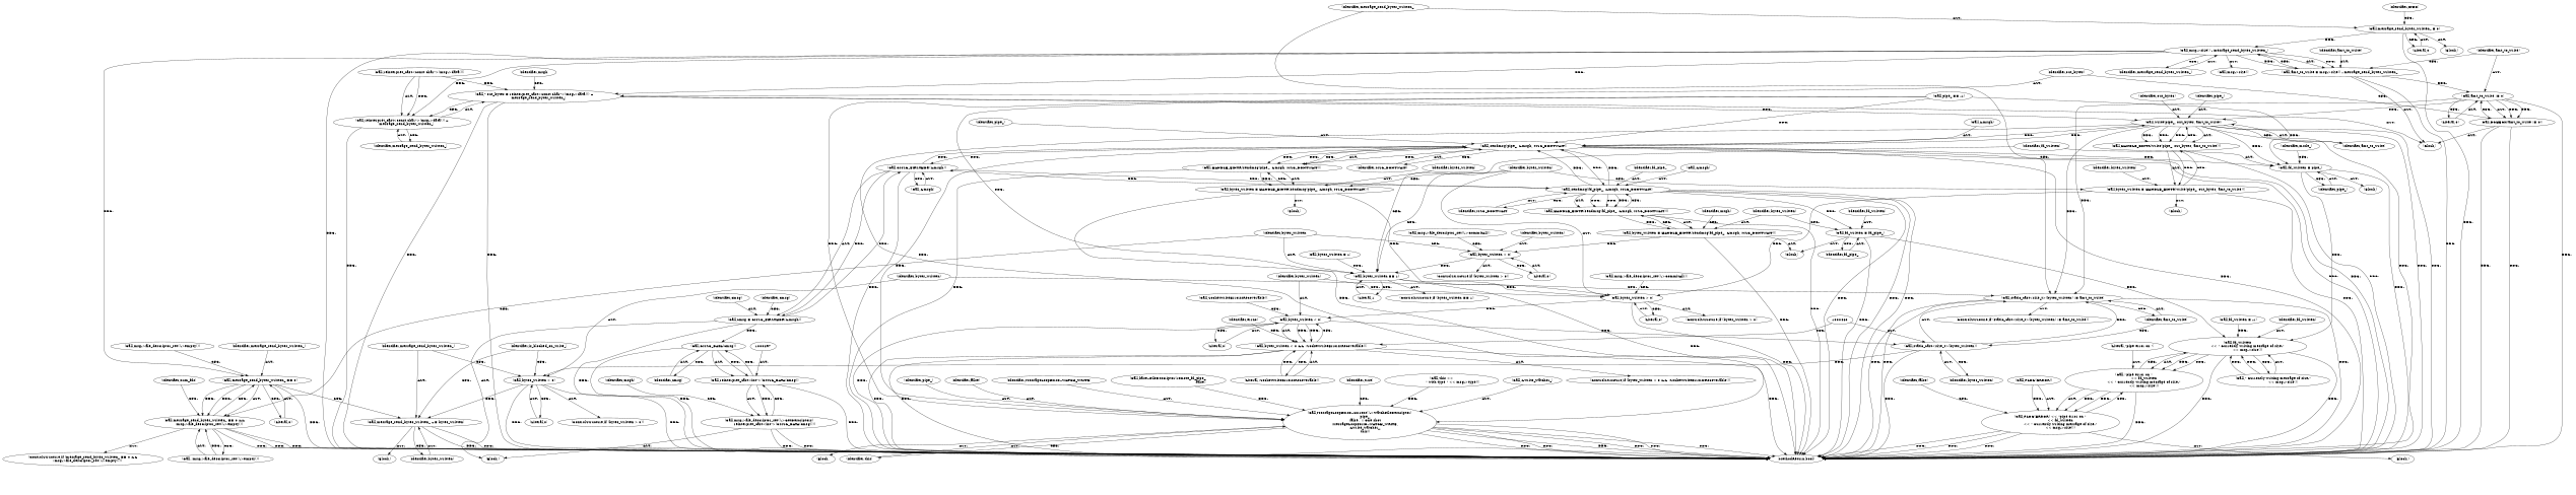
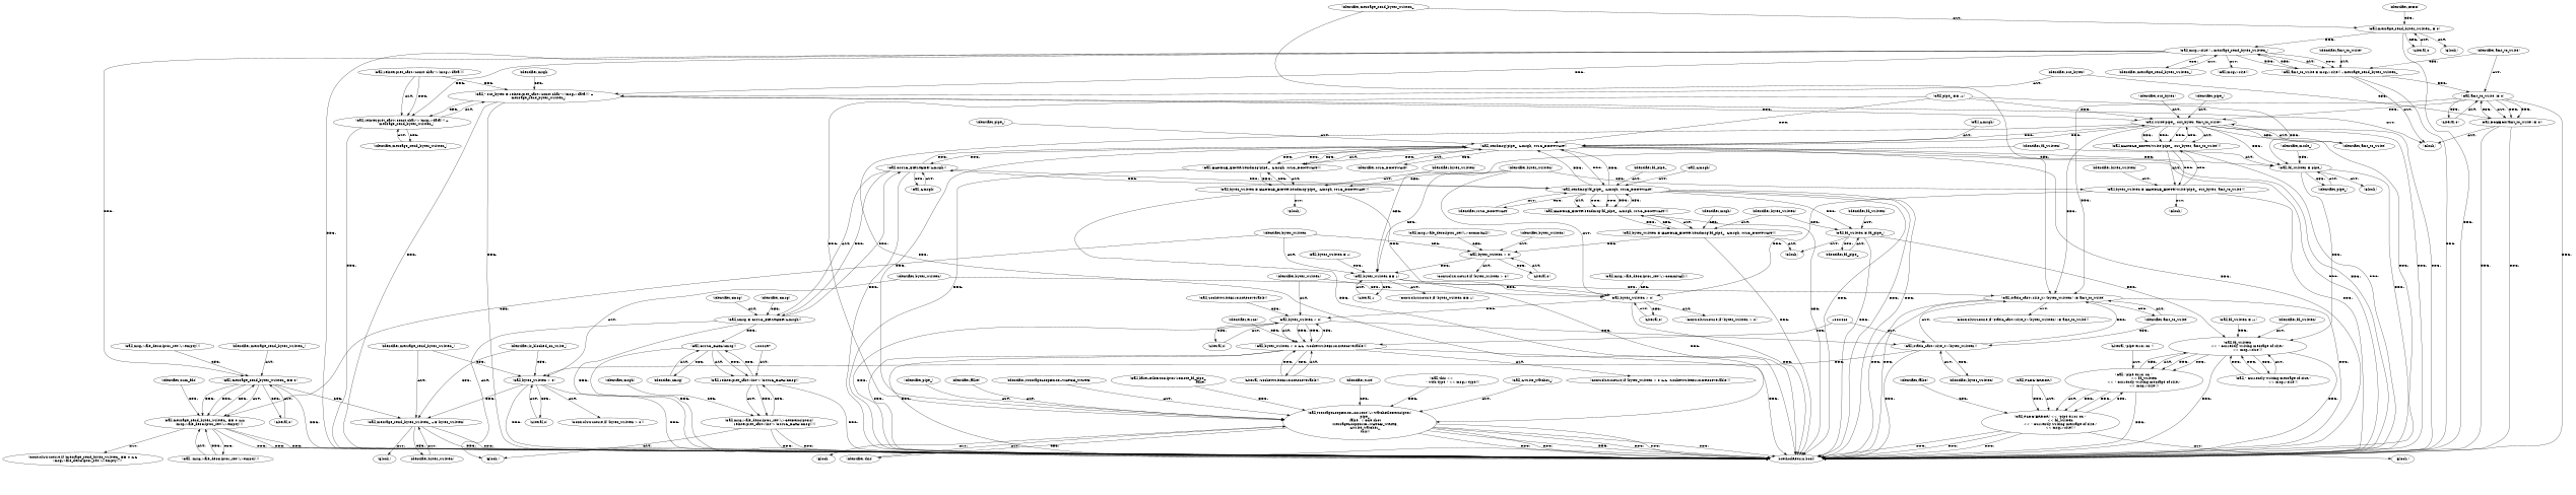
  digraph {
    fontname="DejaVu Serif"
    node [fontname="DejaVu Serif"]
    edge [fontname="DejaVu Serif"]
    n1 [label="(Call,message_send_bytes_written_ = 0)"]
    n2 [label="(Call,msg->size() - message_send_bytes_written_)"]
    n3 [label="(Literal,0)"]
    n4 [label="(MethodReturn,bool)"]
    n5 [label="(Block,)"]
    n6 [label="(Call,amt_to_write = msg->size() - message_send_bytes_written_)"]
    n7 [label="(Call,* out_bytes = reinterpret_cast<const char*>(msg->data()) +\n        message_send_bytes_written_)"]
    n8 [label="(Call,reinterpret_cast<const char*>(msg->data()) +\n        message_send_bytes_written_)"]
    n9 [label="(Call,message_send_bytes_written_ == 0)"]
    n10 [label="(Identifier,message_send_bytes_written_)"]
    n11 [label="(Call,msg->size())"]
    n12 [label="(Call,amt_to_write != 0)"]
    n13 [label="(Block,)"]
    n14 [label="(Call,write(pipe_, out_bytes, amt_to_write))"]
    n15 [label="(Identifier,message_send_bytes_written_)"]
    n16 [label="(Call,message_send_bytes_written_ += bytes_written)"]
    n17 [label="(Call,message_send_bytes_written_ == 0 &&\n        !msg->file_descriptor_set()->empty())"]
    n18 [label="(Literal,0)"]
    n19 [label="(Call,DCHECK(amt_to_write != 0))"]
    n20 [label="(Call,static_cast<size_t>(bytes_written) != amt_to_write)"]
    n21 [label="(Literal,0)"]
    n22 [label="(Call,fd_written = pipe_)"]
    n23 [label="(Call,HANDLE_EINTR(write(pipe_, out_bytes, amt_to_write)))"]
    n24 [label="(Call,sendmsg(pipe_, &msgh, MSG_DONTWAIT))"]
    n25 [label="(Call,MessageLoopForIO::current()->WatchFileDescriptor(\n          pipe_,\n          false,  // One shot\n          MessageLoopForIO::WATCH_WRITE,\n          &write_watcher_,\n          this))"]
    n26 [label="(Identifier,amt_to_write)"]
    n27 [label="(ControlStructure,if (static_cast<size_t>(bytes_written) != amt_to_write))"]
    n28 [label="(Identifier,amt_to_write)"]
    n29 [label="(Call,fd_written\n                  << \" Currently writing message of size:\"\n                  << msg->size())"]
    n30 [label="(Block,)"]
    n31 [label="(Identifier,pipe_)"]
    n32 [label="(Call,bytes_written = HANDLE_EINTR(write(pipe_, out_bytes, amt_to_write)))"]
    n33 [label="(Call,CMSG_FIRSTHDR(&msgh))"]
    n34 [label="(Call,sendmsg(fd_pipe_, &msgh, MSG_DONTWAIT))"]
    n35 [label="(Call,HANDLE_EINTR(sendmsg(pipe_, &msgh, MSG_DONTWAIT)))"]
    n36 [label="(Identifier,MSG_DONTWAIT)"]
    n37 [label="(Block,)"]
    n38 [label="(Identifier,this)"]
    n39 [label="(Call,\"pipe error on \"\n                  << fd_written\n                  << \" Currently writing message of size:\"\n                  << msg->size())"]
    n40 [label="(Call,\" Currently writing message of size:\"\n                  << msg->size())"]
    n41 [label="(Call,PLOG(ERROR) << \"pipe error on \"\n                  << fd_written\n                  << \" Currently writing message of size:\"\n                  << msg->size())"]
    n42 [label="(Block,)"]
    n43 [label="(Call,bytes_written > 0)"]
    n44 [label="(Block,)"]
    n45 [label="(Call,bytes_written < 0)"]
    n46 [label="(ControlStructure,if (bytes_written > 0))"]
    n47 [label="(Literal,0)"]
    n48 [label="(Call,bytes_written < 0 && !SocketWriteErrorIsRecoverable())"]
    n49 [label="(Call,static_cast<size_t>(bytes_written))"]
    n50 [label="(Literal,0)"]
    n51 [label="(ControlStructure,if (bytes_written < 0 && !SocketWriteErrorIsRecoverable()))"]
    n52 [label="(Literal,!SocketWriteErrorIsRecoverable())"]
    n53 [label="(Call,bytes_written > 0)"]
    n54 [label="(Identifier,bytes_written)"]
    n55 [label="(Literal,0)"]
    n56 [label="(ControlStructure,if (bytes_written > 0))"]
    n57 [label="(Block,)"]
    n58 [label="(Identifier,bytes_written)"]
    n59 [label="(Call,cmsg = CMSG_FIRSTHDR(&msgh))"]
    n60 [label="(Call,&msgh)"]
    n61 [label="(Call,fd_written = fd_pipe_)"]
    n62 [label="(Call,HANDLE_EINTR(sendmsg(fd_pipe_, &msgh, MSG_DONTWAIT)))"]
    n63 [label="(Identifier,MSG_DONTWAIT)"]
    n64 [label="(Call,bytes_written = HANDLE_EINTR(sendmsg(pipe_, &msgh, MSG_DONTWAIT)))"]
    n65 [label="(Call,CMSG_DATA(cmsg))"]
    n66 [label="(Block,)"]
    n67 [label="(Call,reinterpret_cast<int*>(CMSG_DATA(cmsg)))"]
    n68 [label="(Identifier,cmsg)"]
    n69 [label="(Call,msg->file_descriptor_set()->GetDescriptors(\n          reinterpret_cast<int*>(CMSG_DATA(cmsg))))"]
    n70 [label="(Identifier,fd_pipe_)"]
    n71 [label="(Block,)"]
    n72 [label="(Call,bytes_written = HANDLE_EINTR(sendmsg(fd_pipe_, &msgh, MSG_DONTWAIT)))"]
    n73 [label="(Call,bytes_written > 0)"]
    n74 [label="(Call,bytes_written == 1)"]
    n75 [label="(ControlStructure,if (bytes_written > 0))"]
    n76 [label="(Literal,0)"]
    n77 [label="(ControlStructure,if (bytes_written == 1))"]
    n78 [label="(Literal,1)"]
    n79 [label="(Block,)"]
    n80 [label="(ControlStructure,if (message_send_bytes_written_ == 0 &&\n        !msg->file_descriptor_set()->empty()))"]
    n81 [label="(Call,!msg->file_descriptor_set()->empty())"]
    n82 [label="(Call,msg->file_descriptor_set()->CommitAll())"]
    n83 [label="(Identifier,is_blocked_on_write_)"]
    n84 [label="(Identifier,msgh)"]
    n85 [label="(Identifier,MessageLoopForIO::WATCH_WRITE)"]
    n86 [label="(Identifier,bytes_written)"]
    n87 [label="(Identifier,msgh)"]
    n88 [label="(Literal,\"pipe error on \")"]
    n89 [label="(Identifier,cmsg)"]
    n90 [label="(Call,base::FileDescriptor(remote_fd_pipe_,\n                                                           false))"]
    n91 [label="(Identifier,errno)"]
    n92 [label="(Identifier,fd_written)"]
    n93 [label="(Identifier,out_bytes)"]
    n94 [label="(Identifier,message_send_bytes_written_)"]
    n95 [label="(Identifier,bytes_written)"]
    n96 [label="(Call,fd_written = -1)"]
    n97 [label="(Identifier,pipe_)"]
    n98 [label="(Identifier,message_send_bytes_written_)"]
    n99 [label="(Identifier,fd_written)"]
    n100 [label="(Identifier,true)"]
    n101 [label="(Identifier,false)"]
    n102 [label="(Identifier,out_bytes)"]
    n103 [label="(Identifier,num_fds)"]
    n104 [label="(Call,bytes_written = 1)"]
    n105 [label="(Identifier,msgh)"]
    n106 [label="(Identifier,bytes_written)"]
    n107 [label="(Identifier,bytes_written)"]
    n108 [label="(Identifier,pipe_)"]
    n109 [label="(Identifier,mode_)"]
    n110 [label="(Call,SocketWriteErrorIsRecoverable())"]
    n111 [label="(Call,pipe_ == -1)"]
    n112 [label="(Call,reinterpret_cast<const char*>(msg->data()))"]
    n113 [label="(Identifier,bytes_written)"]
    n114 [label="(Identifier,amt_to_write)"]
    n115 [label="(Call,this <<\n                    \" with type \" << msg->type())"]
    n116 [label="(Identifier,bytes_written)"]
    n117 [label="(Identifier,bytes_written)"]
    n118 [label="(Call,&msgh)"]
    n119 [label="(Call,msg->file_descriptor_set()->empty())"]
    n120 [label="(Call,&write_watcher_)"]
    n121 [label="(Identifier,fd_pipe_)"]
    n122 [label="(Identifier,amt_to_write)"]
    n123 [label="(Identifier,cmsg)"]
    n124 [label="(Call,msg->file_descriptor_set()->CommitAll())"]
    n125 [label="(Call,PLOG(ERROR))"]
    n126 [label="(Identifier,INFO)"]
    n127 [label="(Identifier,pipe_)"]
    n128 [label="(Call,&msgh)"]
    n129 [label="(Identifier,message_send_bytes_written_)"]
    n130 [label="(Identifier,fd_written)"]
    n131 [label="(Identifier,false)"]
    n132 [label="(Identifier,bytes_written)"]
    1000460
    1000297
    n1 -> n2 [label="DDG: "]
    n1 -> n3 [label="CFG: "]
    n1 -> n4 [label="DDG: "]
    n1 -> n5 [label="AST: "]
    n2 -> n4 [label="DDG: "]
    n2 -> n6 [label="AST: "]
    n2 -> n6 [label="DDG: "]
    n2 -> n6 [label="DDG: "]
    n2 -> n7 [label="DDG: "]
    n2 -> n8 [label="DDG: "]
    n2 -> n9 [label="DDG: "]
    n2 -> n10 [label="CFG: "]
    n2 -> n11 [label="AST: "]
    n3 -> n1 [label="AST: "]
    n6 -> n2 [label="CFG: "]
    n6 -> n4 [label="DDG: "]
    n6 -> n12 [label="DDG: "]
    n6 -> n13 [label="AST: "]
    n7 -> n4 [label="DDG: "]
    n7 -> n4 [label="DDG: "]
    n7 -> n8 [label="CFG: "]
    n7 -> n13 [label="AST: "]
    n7 -> n14 [label="DDG: "]
    n8 -> n4 [label="DDG: "]
    n8 -> n7 [label="AST: "]
    n8 -> n15 [label="CFG: "]
    n9 -> n4 [label="DDG: "]
    n9 -> n16 [label="CFG: "]
    n9 -> n17 [label="AST: "]
    n9 -> n17 [label="DDG: "]
    n9 -> n17 [label="DDG: "]
    n9 -> n18 [label="CFG: "]
    n10 -> n2 [label="AST: "]
    n12 -> n4 [label="DDG: "]
    n12 -> n14 [label="DDG: "]
    n12 -> n19 [label="AST: "]
    n12 -> n19 [label="DDG: "]
    n12 -> n19 [label="DDG: "]
    n12 -> n20 [label="DDG: "]
    n12 -> n21 [label="CFG: "]
    n14 -> n4 [label="DDG: "]
    n14 -> n4 [label="DDG: "]
    n14 -> n4 [label="DDG: "]
    n14 -> n20 [label="DDG: "]
    n14 -> n22 [label="DDG: "]
    n14 -> n23 [label="AST: "]
    n14 -> n23 [label="DDG: "]
    n14 -> n23 [label="DDG: "]
    n14 -> n23 [label="DDG: "]
    n14 -> n24 [label="DDG: "]
    n14 -> n25 [label="DDG: "]
    n14 -> n26 [label="CFG: "]
    n15 -> n8 [label="AST: "]
    n16 -> n4 [label="DDG: "]
    n16 -> n4 [label="DDG: "]
    n16 -> n57 [label="AST: "]
    n16 -> n58 [label="CFG: "]
    n17 -> n4 [label="DDG: "]
    n17 -> n4 [label="DDG: "]
    n17 -> n4 [label="DDG: "]
    n17 -> n9 [label="CFG: "]
    n17 -> n80 [label="AST: "]
    n17 -> n81 [label="CFG: "]
    n18 -> n9 [label="AST: "]
    n19 -> n4 [label="DDG: "]
    n19 -> n4 [label="DDG: "]
    n19 -> n12 [label="CFG: "]
    n19 -> n13 [label="AST: "]
    n20 -> n4 [label="DDG: "]
    n20 -> n4 [label="DDG: "]
    n20 -> n4 [label="DDG: "]
    n20 -> n27 [label="AST: "]
    n20 -> n28 [label="CFG: "]
    n21 -> n12 [label="AST: "]
    n22 -> n4 [label="DDG: "]
    n22 -> n29 [label="DDG: "]
    n22 -> n30 [label="AST: "]
    n22 -> n31 [label="CFG: "]
    n23 -> n4 [label="DDG: "]
    n23 -> n14 [label="CFG: "]
    n23 -> n32 [label="AST: "]
    n23 -> n32 [label="DDG: "]
    n24 -> n4 [label="DDG: "]
    n24 -> n4 [label="DDG: "]
    n24 -> n4 [label="DDG: "]
    n24 -> n14 [label="DDG: "]
    n24 -> n22 [label="DDG: "]
    n24 -> n25 [label="DDG: "]
    n24 -> n33 [label="DDG: "]
    n24 -> n34 [label="DDG: "]
    n24 -> n35 [label="AST: "]
    n24 -> n35 [label="DDG: "]
    n24 -> n35 [label="DDG: "]
    n24 -> n35 [label="DDG: "]
    n24 -> n36 [label="CFG: "]
    n25 -> n4 [label="DDG: "]
    n25 -> n4 [label="DDG: "]
    n25 -> n4 [label="DDG: "]
    n25 -> n4 [label="DDG: "]
    n25 -> n4 [label="DDG: "]
    n25 -> n4 [label="DDG: "]
    n25 -> n37 [label="AST: "]
    n25 -> n38 [label="CFG: "]
    n26 -> n14 [label="AST: "]
    n28 -> n20 [label="AST: "]
    n28 -> n49 [label="CFG: "]
    n29 -> n4 [label="DDG: "]
    n29 -> n4 [label="DDG: "]
    n29 -> n39 [label="AST: "]
    n29 -> n39 [label="DDG: "]
    n29 -> n39 [label="DDG: "]
    n29 -> n40 [label="CFG: "]
    n31 -> n22 [label="AST: "]
    n32 -> n4 [label="DDG: "]
    n32 -> n23 [label="CFG: "]
    n32 -> n43 [label="DDG: "]
    n32 -> n44 [label="AST: "]
    n33 -> n4 [label="DDG: "]
    n33 -> n24 [label="DDG: "]
    n33 -> n34 [label="DDG: "]
    n33 -> n59 [label="AST: "]
    n33 -> n59 [label="DDG: "]
    n33 -> n60 [label="CFG: "]
    n34 -> n4 [label="DDG: "]
    n34 -> n4 [label="DDG: "]
    n34 -> n4 [label="DDG: "]
    n34 -> n24 [label="DDG: "]
    n34 -> n24 [label="DDG: "]
    n34 -> n33 [label="DDG: "]
    n34 -> n61 [label="DDG: "]
    n34 -> n62 [label="AST: "]
    n34 -> n62 [label="DDG: "]
    n34 -> n62 [label="DDG: "]
    n34 -> n62 [label="DDG: "]
    n34 -> n63 [label="CFG: "]
    n35 -> n4 [label="DDG: "]
    n35 -> n24 [label="CFG: "]
    n35 -> n64 [label="AST: "]
    n35 -> n64 [label="DDG: "]
    n36 -> n24 [label="AST: "]
    n38 -> n25 [label="AST: "]
    n39 -> n4 [label="DDG: "]
    n39 -> n29 [label="CFG: "]
    n39 -> n41 [label="AST: "]
    n39 -> n41 [label="DDG: "]
    n39 -> n41 [label="DDG: "]
    n40 -> n29 [label="AST: "]
    n40 -> n29 [label="DDG: "]
    n40 -> n29 [label="DDG: "]
    n41 -> n4 [label="DDG: "]
    n41 -> n4 [label="DDG: "]
    n41 -> n4 [label="DDG: "]
    n41 -> n39 [label="CFG: "]
    n41 -> n42 [label="AST: "]
    n43 -> n4 [label="DDG: "]
    n43 -> n45 [label="DDG: "]
    n43 -> n46 [label="AST: "]
    n43 -> n47 [label="CFG: "]
    n45 -> n4 [label="DDG: "]
    n45 -> n48 [label="AST: "]
    n45 -> n48 [label="DDG: "]
    n45 -> n48 [label="DDG: "]
    n45 -> n49 [label="DDG: "]
    n45 -> n50 [label="CFG: "]
    n47 -> n43 [label="AST: "]
    n48 -> n4 [label="DDG: "]
    n48 -> n4 [label="DDG: "]
    n48 -> n4 [label="DDG: "]
    n48 -> n45 [label="CFG: "]
    n48 -> n51 [label="AST: "]
    n48 -> n52 [label="CFG: "]
    n49 -> n4 [label="DDG: "]
    n49 -> n20 [label="AST: "]
    n49 -> n20 [label="DDG: "]
    n49 -> n53 [label="DDG: "]
    n49 -> n54 [label="CFG: "]
    n50 -> n45 [label="AST: "]
    n52 -> n48 [label="AST: "]
    n52 -> n48 [label="DDG: "]
    n53 -> n4 [label="DDG: "]
    n53 -> n4 [label="DDG: "]
    n53 -> n16 [label="DDG: "]
    n53 -> n55 [label="CFG: "]
    n53 -> n56 [label="AST: "]
    n54 -> n49 [label="AST: "]
    n55 -> n53 [label="AST: "]
    n58 -> n16 [label="AST: "]
    n59 -> n4 [label="DDG: "]
    n59 -> n33 [label="DDG: "]
    n59 -> n65 [label="DDG: "]
    n59 -> n66 [label="AST: "]
    n60 -> n33 [label="AST: "]
    n61 -> n4 [label="DDG: "]
    n61 -> n29 [label="DDG: "]
    n61 -> n70 [label="CFG: "]
    n61 -> n71 [label="AST: "]
-   n62 -> n4 [label="DDG: "]
+   n62 -> n4 [label="CFG: "]
    n62 -> n34 [label="CFG: "]
    n62 -> n72 [label="AST: "]
    n62 -> n72 [label="DDG: "]
    n63 -> n34 [label="AST: "]
    n64 -> n4 [label="DDG: "]
    n64 -> n35 [label="CFG: "]
    n64 -> n43 [label="DDG: "]
    n64 -> n79 [label="AST: "]
    n65 -> n4 [label="DDG: "]
    n65 -> n67 [label="AST: "]
    n65 -> n67 [label="DDG: "]
    n65 -> n68 [label="CFG: "]
    n67 -> n4 [label="DDG: "]
    n67 -> n65 [label="CFG: "]
    n67 -> n69 [label="AST: "]
    n67 -> n69 [label="DDG: "]
    n68 -> n65 [label="AST: "]
    n69 -> n4 [label="DDG: "]
    n69 -> n4 [label="DDG: "]
    n69 -> n66 [label="AST: "]
    n69 -> n67 [label="CFG: "]
    n70 -> n61 [label="AST: "]
    n72 -> n4 [label="DDG: "]
    n72 -> n62 [label="CFG: "]
    n72 -> n71 [label="AST: "]
    n72 -> n73 [label="DDG: "]
    n73 -> n74 [label="DDG: "]
    n73 -> n75 [label="AST: "]
    n73 -> n76 [label="CFG: "]
    n74 -> n4 [label="DDG: "]
    n74 -> n43 [label="DDG: "]
    n74 -> n77 [label="AST: "]
    n74 -> n78 [label="CFG: "]
    n76 -> n73 [label="AST: "]
    n78 -> n74 [label="AST: "]
    n81 -> n17 [label="AST: "]
    n81 -> n17 [label="DDG: "]
    n82 -> n73 [label="CFG: "]
    n83 -> n16 [label="CFG: "]
    n83 -> n53 [label="CFG: "]
    n84 -> n7 [label="CFG: "]
    n85 -> n25 [label="AST: "]
    n86 -> n17 [label="CFG: "]
    n86 -> n73 [label="CFG: "]
    n86 -> n74 [label="AST: "]
    n87 -> n72 [label="CFG: "]
    n88 -> n39 [label="AST: "]
    n89 -> n59 [label="AST: "]
    n90 -> n25 [label="DDG: "]
    n91 -> n48 [label="CFG: "]
    n92 -> n29 [label="AST: "]
    n93 -> n14 [label="AST: "]
    n94 -> n1 [label="AST: "]
    n94 -> n20 [label="CFG: "]
    n95 -> n20 [label="CFG: "]
    n95 -> n53 [label="AST: "]
    n96 -> n29 [label="DDG: "]
    n97 -> n24 [label="AST: "]
    n98 -> n16 [label="AST: "]
    n98 -> n53 [label="CFG: "]
    n99 -> n22 [label="AST: "]
    n99 -> n74 [label="CFG: "]
    n100 -> n25 [label="CFG: "]
    n101 -> n41 [label="CFG: "]
    n102 -> n7 [label="AST: "]
    n102 -> n19 [label="CFG: "]
    n103 -> n17 [label="CFG: "]
    n104 -> n74 [label="DDG: "]
    n105 -> n69 [label="CFG: "]
    n106 -> n32 [label="CFG: "]
    n106 -> n43 [label="AST: "]
    n106 -> n64 [label="CFG: "]
    n106 -> n74 [label="CFG: "]
    n107 -> n64 [label="AST: "]
    n108 -> n14 [label="AST: "]
    n109 -> n22 [label="CFG: "]
    n110 -> n45 [label="CFG: "]
-   n111 -> n74 [label="DDG: "]
+   n111 -> n14 [label="DDG: "]
    n111 -> n22 [label="DDG: "]
    n111 -> n24 [label="DDG: "]
    n111 -> n25 [label="DDG: "]
    n112 -> n7 [label="DDG: "]
    n112 -> n8 [label="AST: "]
    n112 -> n8 [label="DDG: "]
    n113 -> n73 [label="AST: "]
    n114 -> n6 [label="AST: "]
    n115 -> n25 [label="DDG: "]
    n116 -> n61 [label="CFG: "]
    n116 -> n72 [label="AST: "]
    n117 -> n43 [label="CFG: "]
    n117 -> n45 [label="AST: "]
    n118 -> n24 [label="AST: "]
    n119 -> n9 [label="CFG: "]
    n120 -> n25 [label="AST: "]
    n121 -> n34 [label="AST: "]
    n122 -> n6 [label="CFG: "]
    n122 -> n12 [label="AST: "]
    n123 -> n59 [label="CFG: "]
    n124 -> n43 [label="CFG: "]
    n125 -> n41 [label="AST: "]
    n125 -> n41 [label="DDG: "]
    n126 -> n1 [label="CFG: "]
    n127 -> n25 [label="AST: "]
    n128 -> n34 [label="AST: "]
    n129 -> n9 [label="AST: "]
    n130 -> n61 [label="AST: "]
    n131 -> n25 [label="AST: "]
    n132 -> n32 [label="AST: "]
    1000460 -> n48 [label="CFG: "]
    1000460 -> n49 [label="AST: "]
    1000297 -> n67 [label="AST: "]
  }
